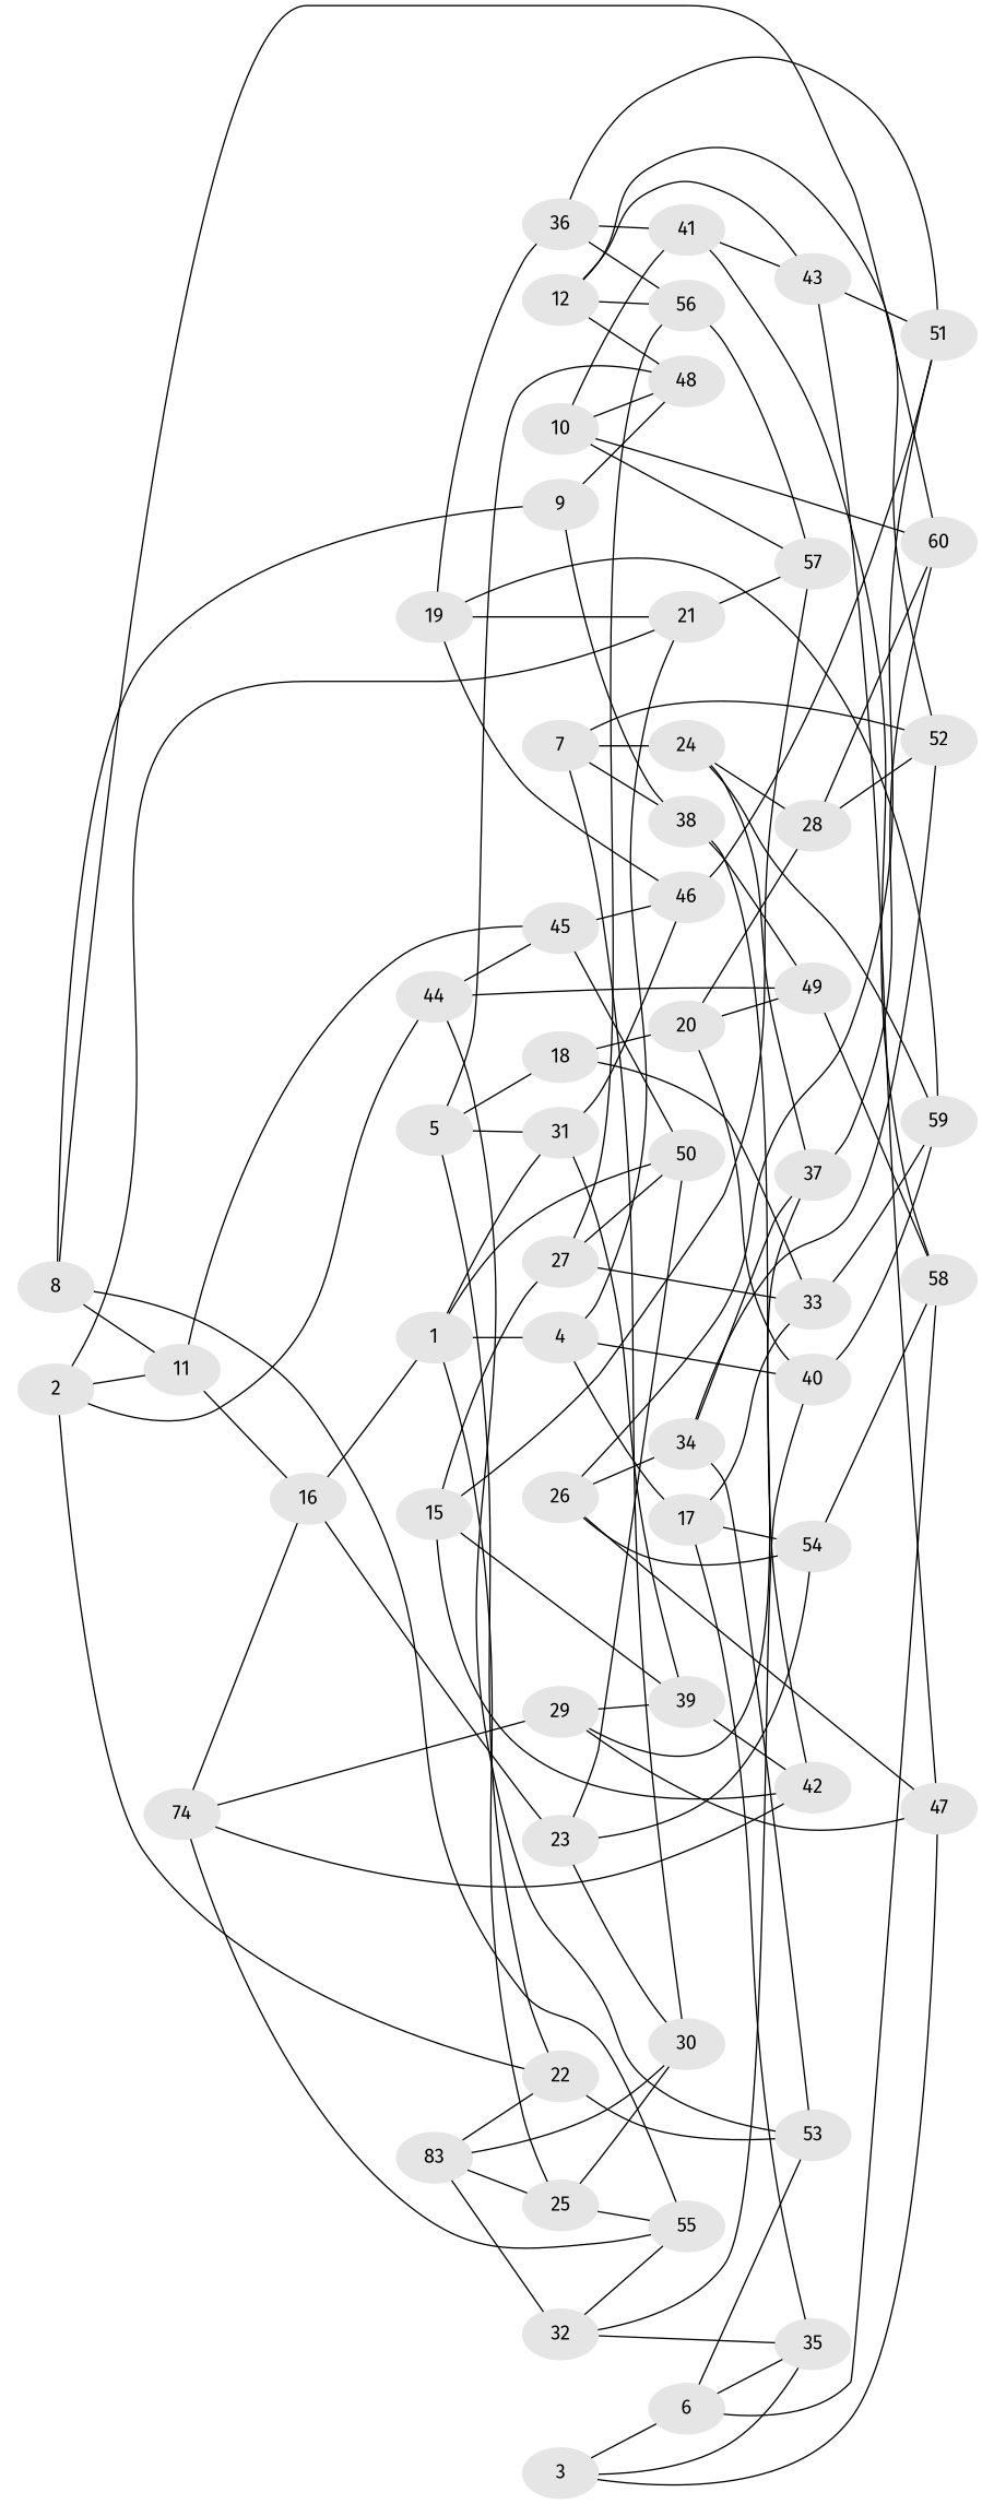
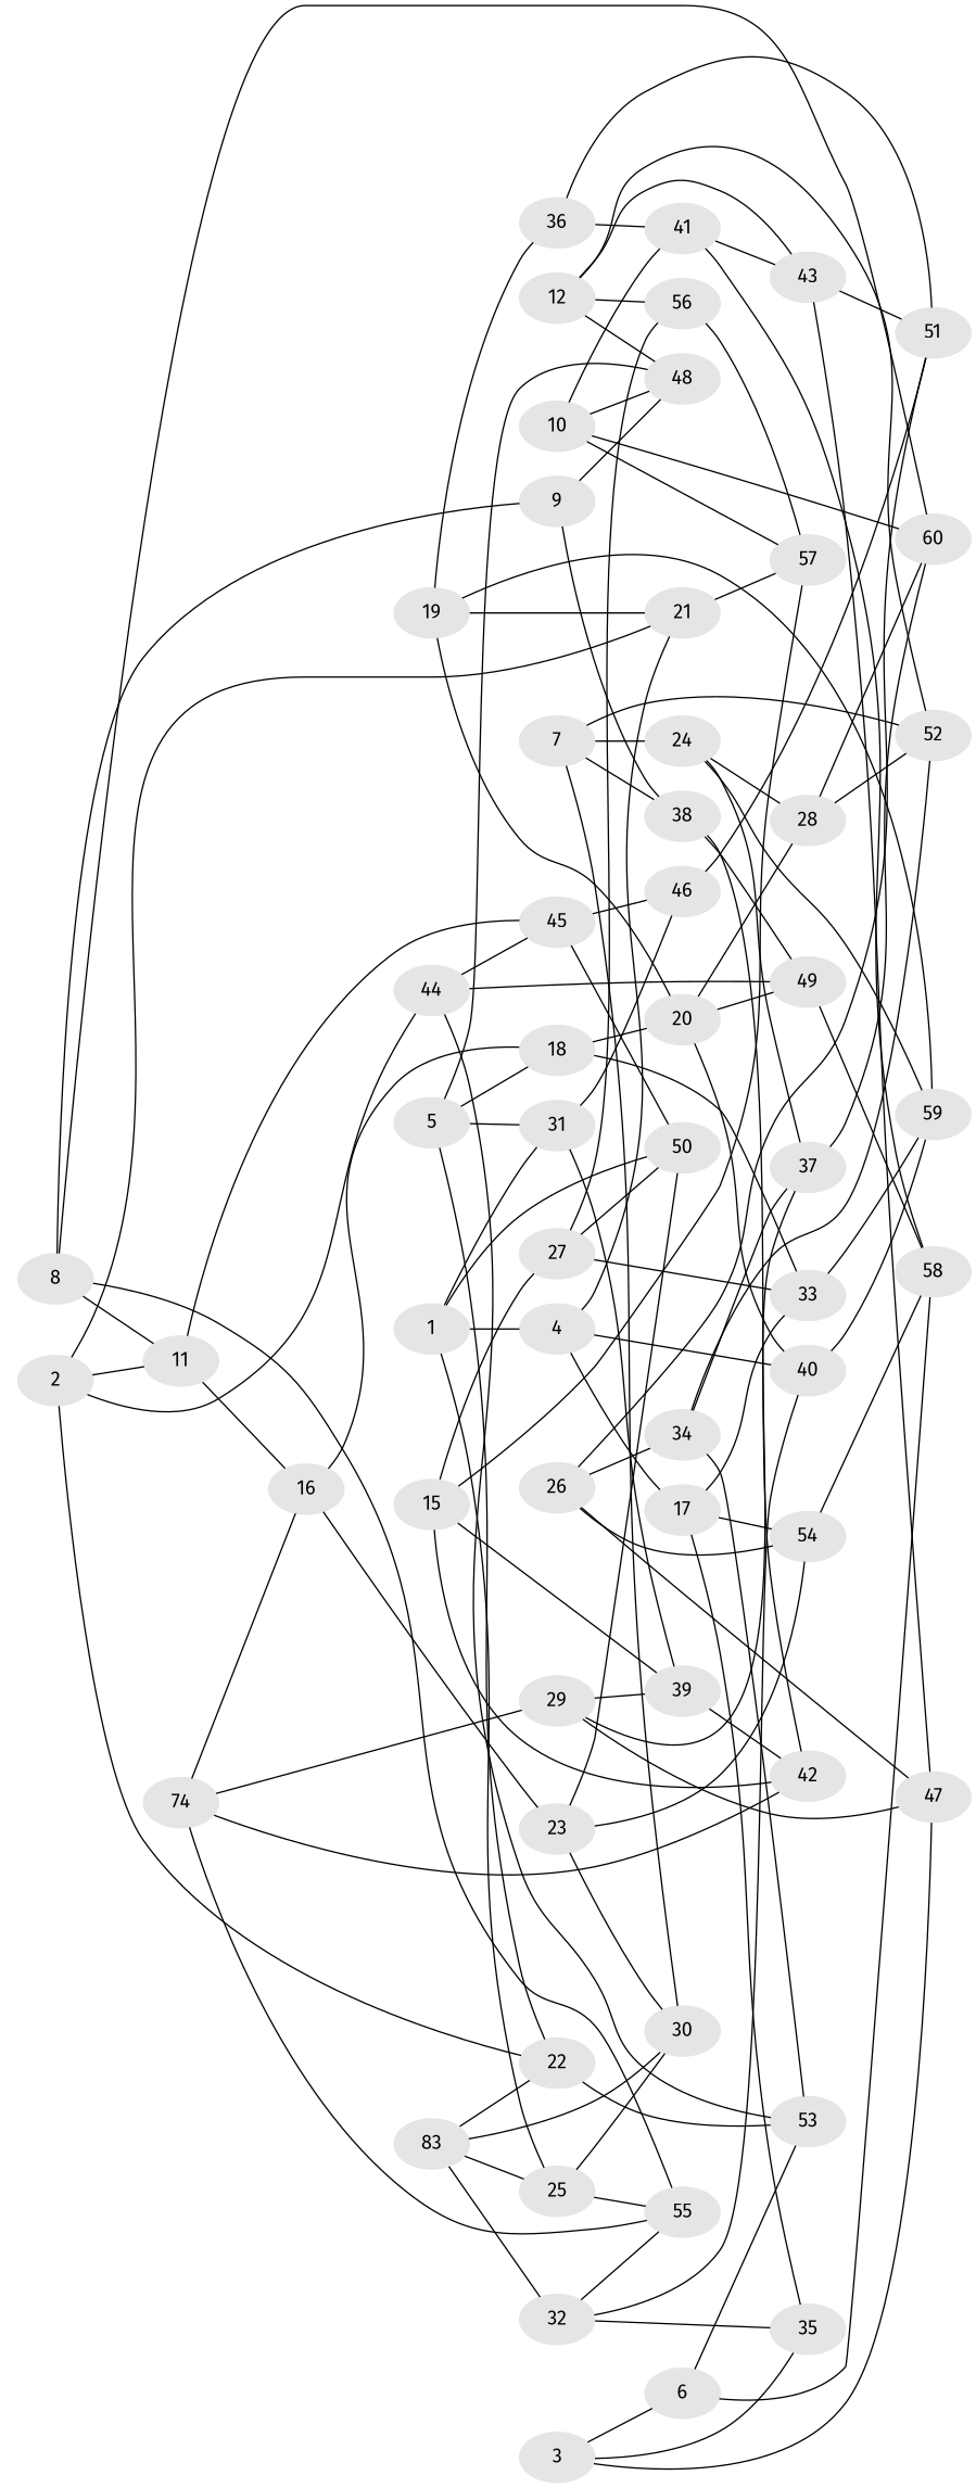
  graph {
    fontname="Fira Sans"
    rankdir=LR
    node [color=gray90 fontname="Fira Sans" style=filled]
    edge [fontname="Fira Sans"]
    1
    4
    25
    31
    50
    21
    17
    40
    30
    55
    39
    46
    2
    11
    22
    44
    16
    45
    57
    53
    49
    3
    6
    35
    47
    58
    9
    48
    38
    33
    54
    59
    5
    18
    20
    7
    24
    52
    28
    37
    42
    8
    60
    10
    41
    43
    23
    12
    56
    51
    n51 [label=83]
    32
    n53 [label=74]
    29
    15
    27
    19
    36
    26
    34
    1 -- 4
    1 -- 25
    1 -- 31
    1 -- 50
    4 -- 21
    4 -- 17
    4 -- 40
    25 -- 30
    25 -- 55
    31 -- 39
    31 -- 46
    21 -- 57
    17 -- 35
    17 -- 33
    17 -- 54
    40 -- 59
    39 -- 42
    46 -- 51
    2 -- 21
    2 -- 11
    2 -- 22
    2 -- 44
    11 -- 16
    11 -- 45
    22 -- 53
    44 -- 45
    44 -- 53
    44 -- 49
-   16 -- 1
+   16 -- 18
    16 -- 23
    45 -- 50
    45 -- 46
    49 -- 58
    3 -- 6
    3 -- 35
    3 -- 47
    6 -- 53
-   6 -- 35
    6 -- 58
    9 -- 48
    9 -- 38
    38 -- 49
    38 -- 42
    33 -- 59
    54 -- 58
    5 -- 31
    5 -- 22
    5 -- 48
    5 -- 18
    18 -- 33
    18 -- 20
    20 -- 40
    20 -- 49
    20 -- 28
    7 -- 30
    7 -- 38
    7 -- 24
    7 -- 52
    24 -- 59
    24 -- 28
    24 -- 37
    28 -- 52
    28 -- 60
    37 -- 60
    8 -- 55
    8 -- 11
    8 -- 9
    8 -- 60
    10 -- 57
    10 -- 48
    10 -- 60
    10 -- 41
    41 -- 58
    41 -- 43
    43 -- 47
    43 -- 51
    23 -- 50
    23 -- 30
    23 -- 54
    12 -- 48
    12 -- 52
    12 -- 43
    12 -- 56
    56 -- 57
    n51 -- 25
    n51 -- 30
    n51 -- 22
    n51 -- 32
    32 -- 40
    32 -- 55
    32 -- 35
    n53 -- 55
    n53 -- 16
    n53 -- 42
    n53 -- 29
    29 -- 39
    29 -- 47
    29 -- 37
    15 -- 39
    15 -- 57
    15 -- 42
    15 -- 27
    27 -- 50
    27 -- 33
    27 -- 56
    19 -- 21
-   19 -- 46
+   19 -- 20
    19 -- 59
    19 -- 36
    36 -- 41
-   36 -- 56
    36 -- 51
    26 -- 47
    26 -- 54
    26 -- 51
    26 -- 34
    34 -- 53
    34 -- 52
    34 -- 37
  }
